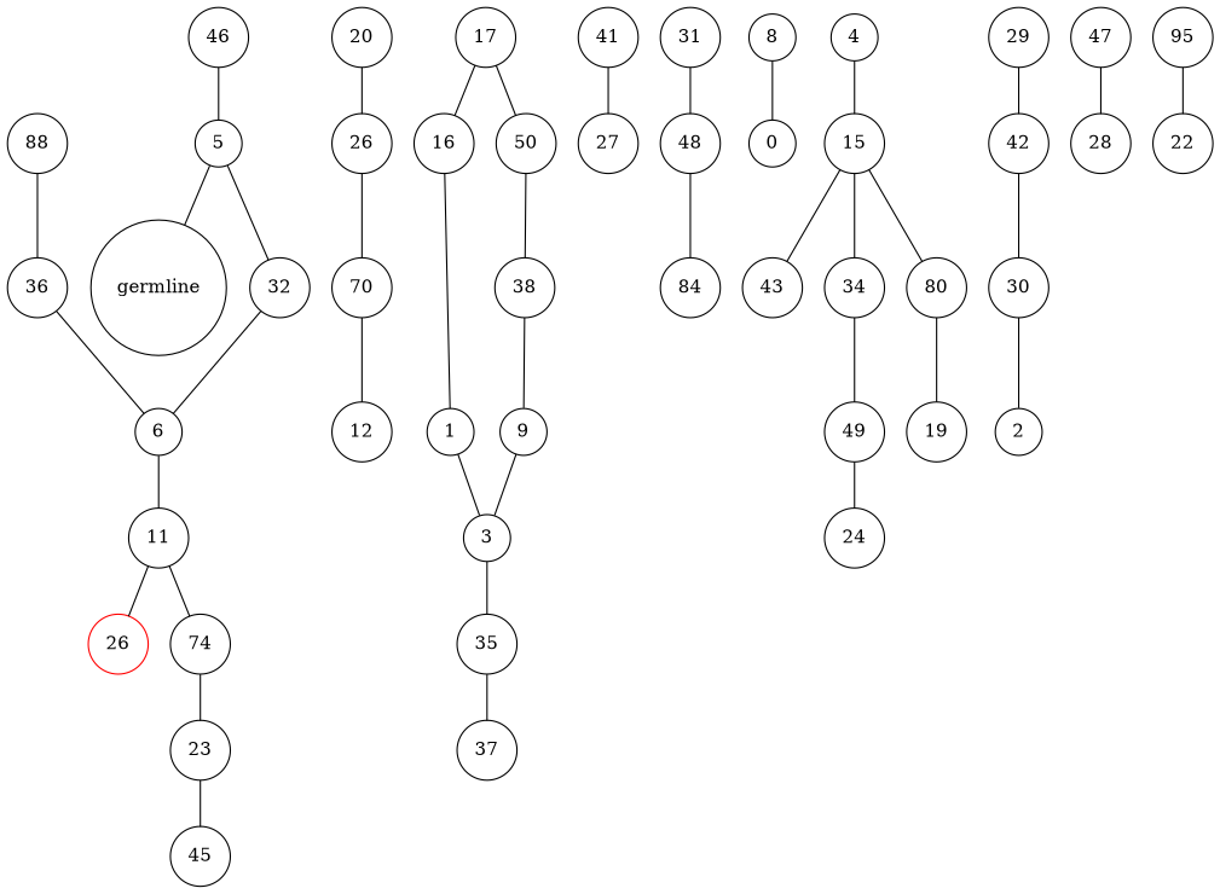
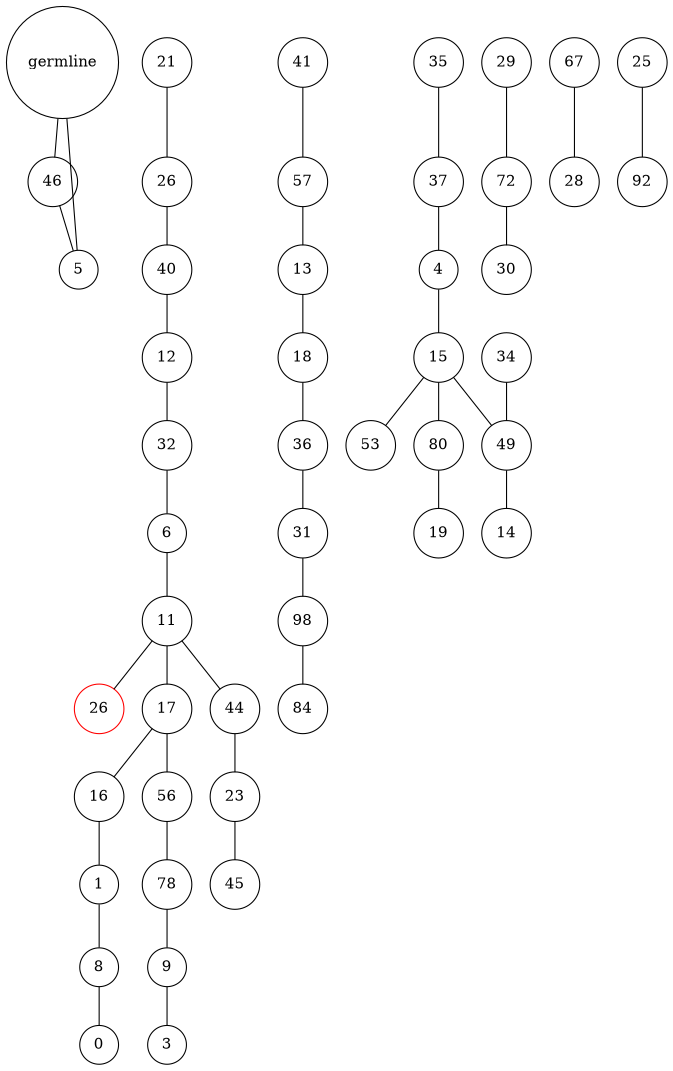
  graph {
    rankdir=UD
    splines=line
    node [shape=circle]
    n1 [label=germline]
    n2 [label=46]
    n3 [label=5]
-   n4 [label=20]
+   n4 [label=21]
    n5 [label=26]
-   n6 [label=70]
+   n6 [label=40]
    n7 [label=12]
    n8 [label=32]
    n9 [label=6]
    n10 [label=11]
    n11 [color=red label=26]
    n12 [label=17]
-   n13 [label=74]
+   n13 [label=44]
    n14 [label=16]
-   n15 [label=50]
+   n15 [label=56]
    n16 [label=1]
-   n17 [label=38]
+   n17 [label=78]
    n18 [label=23]
    n19 [label=41]
-   n20 [label=27]
-   n22 [label=88]
+   n20 [label=57]
+   n21 [label=13]
+   n22 [label=18]
    n23 [label=36]
    n24 [label=31]
-   n25 [label=48]
+   n25 [label=98]
    n26 [label=84]
    n27 [label=8]
    n28 [label=0]
    n29 [label=9]
    n30 [label=3]
    n31 [label=35]
    n32 [label=37]
    n33 [label=4]
    n34 [label=15]
-   n35 [label=43]
+   n35 [label=53]
    n36 [label=34]
    n37 [label=80]
    n38 [label=49]
    n39 [label=19]
    n40 [label=29]
-   n41 [label=42]
+   n41 [label=72]
    n42 [label=30]
-   n43 [label=2]
-   n44 [label=24]
-   n45 [label=47]
+   n44 [label=14]
+   n45 [label=67]
    n46 [label=28]
-   n47 [label=95]
-   n48 [label=22]
+   n47 [label=25]
+   n48 [label=92]
    n49 [label=45]
+   n1 -- n2
    n2 -- n3
    n3 -- n1
    n4 -- n5
    n5 -- n6
    n6 -- n7
-   n3 -- n8
+   n7 -- n8
    n8 -- n9
    n9 -- n10
    n10 -- n11
+   n10 -- n12
    n10 -- n13
    n12 -- n14
    n12 -- n15
    n13 -- n18
    n14 -- n16
    n15 -- n17
-   n16 -- n30
+   n16 -- n27
    n17 -- n29
    n18 -- n49
    n19 -- n20
+   n20 -- n21
+   n21 -- n22
    n22 -- n23
-   n23 -- n9
+   n23 -- n24
    n24 -- n25
    n25 -- n26
    n27 -- n28
    n29 -- n30
-   n30 -- n31
    n31 -- n32
+   n32 -- n33
    n33 -- n34
    n34 -- n35
-   n34 -- n36
+   n34 -- n38
    n34 -- n37
    n36 -- n38
    n37 -- n39
    n38 -- n44
    n40 -- n41
    n41 -- n42
-   n42 -- n43
    n45 -- n46
    n47 -- n48
  }
